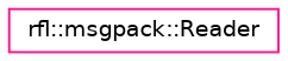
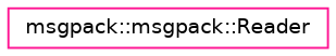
  digraph {
    rankdir=LR
-   n1 [color=deeppink fillcolor=white fontname=Helvetica fontsize=10 height=0.2 label="rfl::msgpack::Reader" shape=box style=filled width=0.4]
+   n1 [color=deeppink fillcolor=white fontname=Helvetica fontsize=10 height=0.2 label="msgpack::msgpack::Reader" shape=box style=filled width=0.4]
  }
